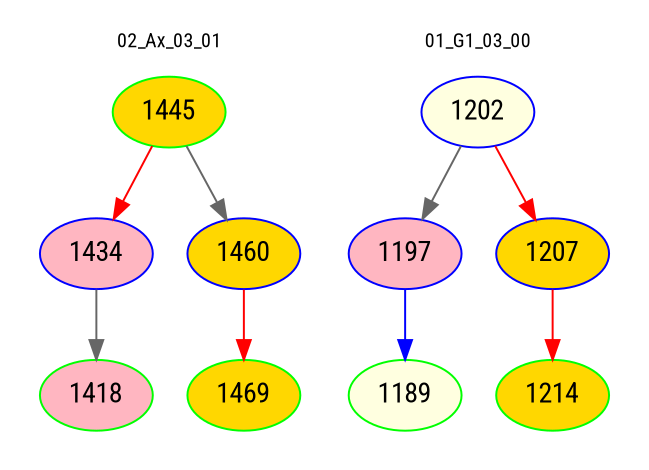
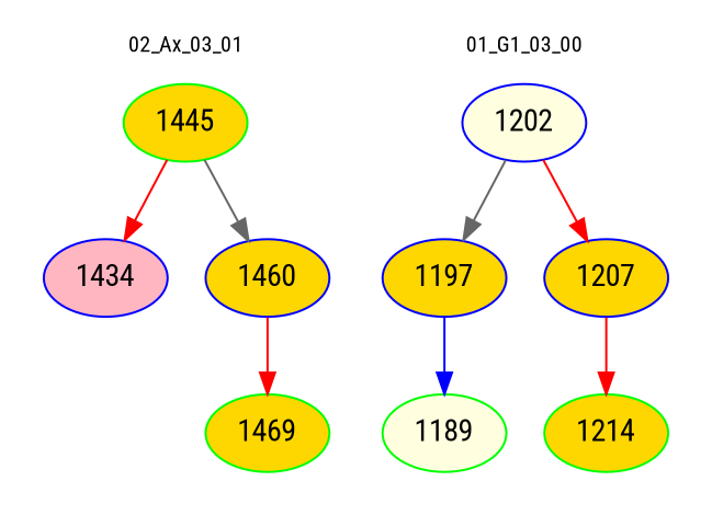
  digraph {
    fontname="Roboto Condensed"
    node [color=green fillcolor=gold fontname="Roboto Condensed" style=filled]
    edge [color=red fontname="Roboto Condensed"]
    n1 [label=1445]
    n2 [color=blue fillcolor=lightpink label=1434]
    n3 [color=blue label=1460]
-   n4 [fillcolor=lightpink label=1418]
    n5 [label=1469]
    n6 [color=blue fillcolor=lightyellow label=1202]
-   n7 [color=blue fillcolor=lightpink label=1197]
+   n7 [color=blue label=1197]
    n8 [color=blue label=1207]
    n9 [fillcolor=lightyellow label=1189]
    n10 [label=1214]
    subgraph cluster_1 {
      color=white
      fontsize=10
      label="02_Ax_03_01"
      n1
      n2
      n3
-     n4
      n5
    }
    subgraph cluster_2 {
      color=white
      fontsize=10
      label="01_G1_03_00"
      n6
      n7
      n8
      n9
      n10
    }
    n1 -> n2
    n1 -> n3 [color=gray40]
-   n2 -> n4 [color=gray40]
    n3 -> n5
    n6 -> n7 [color=gray40]
    n6 -> n8
    n7 -> n9 [color=blue]
    n8 -> n10
  }
